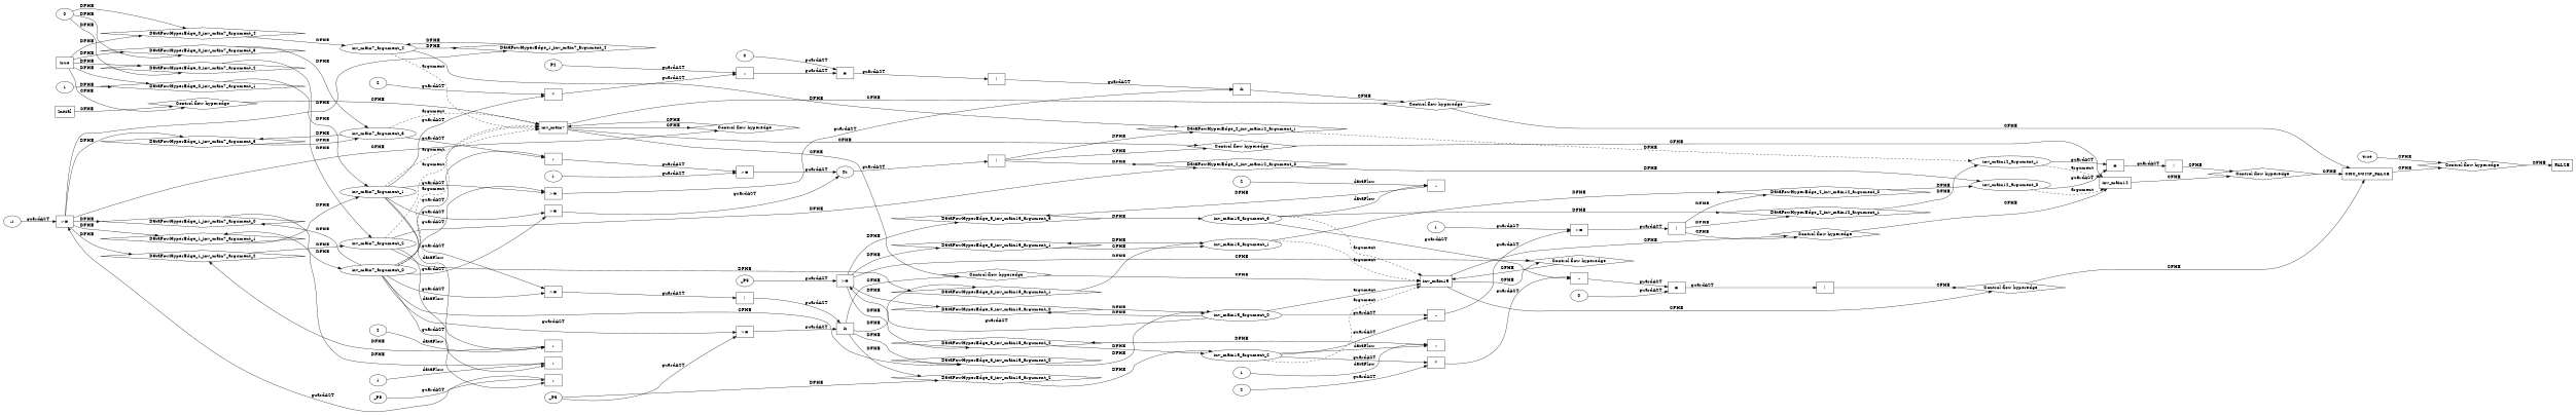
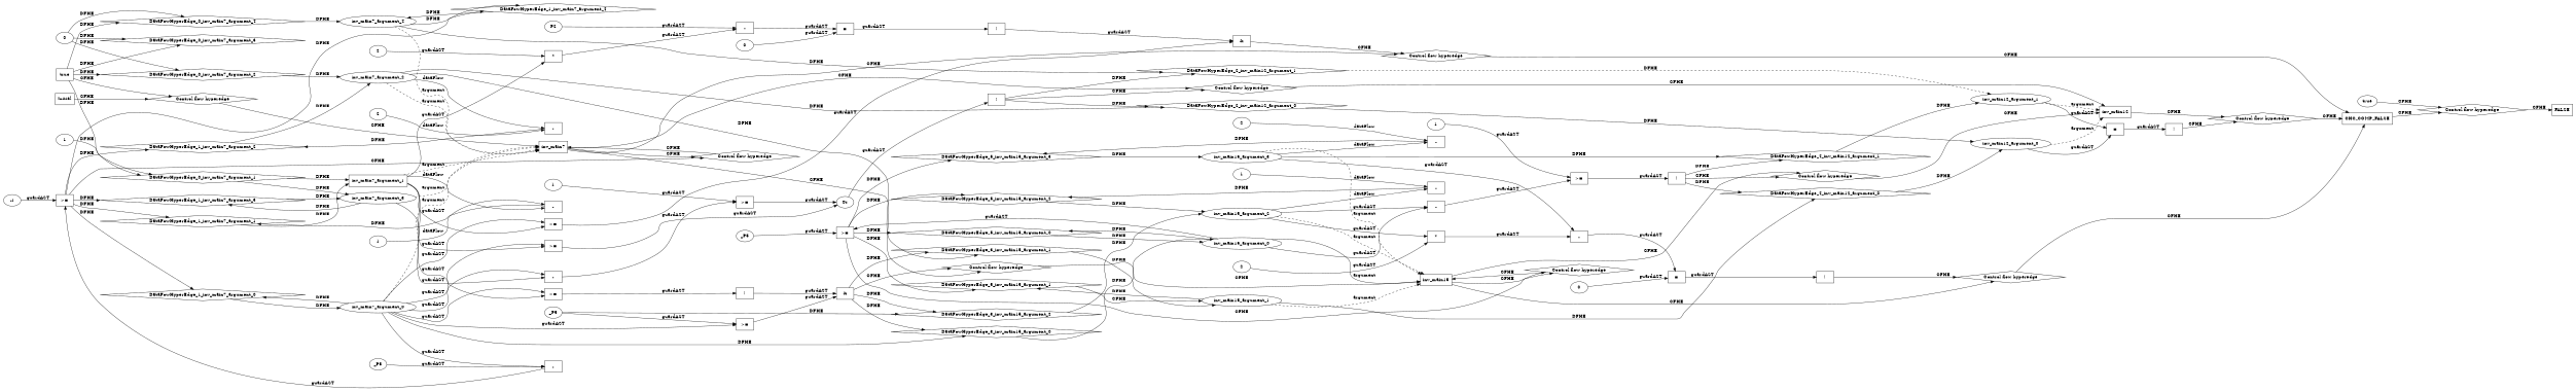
  digraph {
    rankdir=LR
    node [nodeName=argument0 shape=rect]
    n1 [label=CHC_COMP_FALSE nodeName=CHC_COMP_FALSE]
    n2 [label="Control flow hyperedge" nodeName=ControlFowHyperEdge_9 shape=diamond]
    n3 [label=FALSE nodeName=FALSE]
    n4 [label=inv_main12 nodeName=inv_main12]
    n5 [label="Control flow hyperedge" nodeName=ControlFowHyperEdge_8 shape=diamond]
    n6 [label=inv_main15 nodeName=inv_main15]
    n7 [label="Control flow hyperedge" nodeName=ControlFowHyperEdge_4 shape=diamond]
    n8 [label="Control flow hyperedge" nodeName=ControlFowHyperEdge_5 shape=diamond]
    n9 [label="Control flow hyperedge" nodeName=ControlFowHyperEdge_7 shape=diamond]
    n10 [label=inv_main7 nodeName=inv_main7]
    n11 [label="Control flow hyperedge" nodeName=ControlFowHyperEdge_1 shape=diamond]
    n12 [label="Control flow hyperedge" nodeName=ControlFowHyperEdge_2 shape=diamond]
    n13 [label="Control flow hyperedge" nodeName=ControlFowHyperEdge_3 shape=diamond]
    n14 [label="Control flow hyperedge" nodeName=ControlFowHyperEdge_6 shape=diamond]
    n15 [label=Initial nodeName=Initial]
    n16 [label="Control flow hyperedge" nodeName=ControlFowHyperEdge_0 shape=diamond]
    n17 [label=inv_main7_argument_0 shape=oval]
    n18 [label="-" nodeName=xxxinv_main7___inv_main7_1xxxguard_0_node_1]
    n19 [label="-" nodeName=xxxinv_main12___inv_main7_2xxxguard_0_node_3]
    n20 [label=">=" nodeName=xxxinv_main12___inv_main7_2xxxguard_0_node_7]
    n21 [label=">=" nodeName=xxxinv_main15___inv_main7_3xxxguard_0_node_1]
    n22 [label=">=" nodeName=xxxinv_main15___inv_main7_3xxxguard1_node_0]
    n23 [label=">=" nodeName=xxxCHC_COMP_FALSE___inv_main7_6xxxguard1_node_0]
    n24 [label=DataFowHyperEdge_1_inv_main7_argument_0 nodeName=DataFowHyperEdge_1_inv_main7_argument_0 shape=diamond]
    n25 [label=DataFowHyperEdge_3_inv_main15_argument_0 nodeName=DataFowHyperEdge_3_inv_main15_argument_0 shape=diamond]
    n26 [label=">=" nodeName=xxxinv_main7___inv_main7_1xxxguard_0_node_0]
    n27 [label=">=" nodeName=xxxinv_main12___inv_main7_2xxxguard_0_node_2]
    n28 [label=Or nodeName=xxxinv_main12___inv_main7_2xxxguard_0_node_1 shape=""]
    n29 [label="!" nodeName=xxxinv_main15___inv_main7_3xxxguard_0_node_0]
    n30 [label="&" nodeName=xxxinv_main15___inv_main7_3xxx_and]
    n31 [label="&" nodeName=xxxCHC_COMP_FALSE___inv_main7_6xxx_and]
    n32 [label=inv_main15_argument_0 shape=oval]
-   n33 [label=inv_main7_argument_1 nodeName=argument1 shape=oval]
+   n33 [label=inv_main7_argument_1 nodeName=argument1 shape=box]
    n34 [label="-" nodeName=xxxinv_main7___inv_main7_1xxxdataFlow_0_node_0]
    n35 [label="*" nodeName=xxxCHC_COMP_FALSE___inv_main7_6xxxguard_0_node_4]
    n36 [label=DataFowHyperEdge_1_inv_main7_argument_1 nodeName=DataFowHyperEdge_1_inv_main7_argument_1 shape=diamond]
    n37 [label="-" nodeName=xxxCHC_COMP_FALSE___inv_main7_6xxxguard_0_node_2]
    n38 [label=inv_main7_argument_2 nodeName=argument2 shape=oval]
    n39 [label="-" nodeName=xxxinv_main7___inv_main7_1xxxdataFlow1_node_0]
    n40 [label=DataFowHyperEdge_2_inv_main12_argument_0 nodeName=DataFowHyperEdge_2_inv_main12_argument_0 shape=diamond]
    n41 [label=DataFowHyperEdge_3_inv_main15_argument_1 nodeName=DataFowHyperEdge_3_inv_main15_argument_1 shape=diamond]
    n42 [label=DataFowHyperEdge_1_inv_main7_argument_2 nodeName=DataFowHyperEdge_1_inv_main7_argument_2 shape=diamond]
    n43 [label=inv_main12_argument_0 shape=oval]
    n44 [label=inv_main15_argument_1 nodeName=argument1 shape=oval]
    n45 [label=inv_main7_argument_3 nodeName=argument3 shape=oval]
    n46 [label=DataFowHyperEdge_1_inv_main7_argument_3 nodeName=DataFowHyperEdge_1_inv_main7_argument_3 shape=diamond]
    n47 [label=inv_main7_argument_4 nodeName=argument4 shape=oval]
    n48 [label=DataFowHyperEdge_1_inv_main7_argument_4 nodeName=DataFowHyperEdge_1_inv_main7_argument_4 shape=diamond]
    n49 [label=DataFowHyperEdge_2_inv_main12_argument_1 nodeName=DataFowHyperEdge_2_inv_main12_argument_1 shape=diamond]
    n50 [label=inv_main12_argument_1 nodeName=argument1 shape=oval]
    n51 [label="=" nodeName=xxxCHC_COMP_FALSE___inv_main12_8xxxguard_0_node_1]
    n52 [label="!" nodeName=xxxCHC_COMP_FALSE___inv_main12_8xxxguard_0_node_0]
    n53 [label="-" nodeName=xxxinv_main12___inv_main15_4xxxguard_0_node_2]
    n54 [label=">=" nodeName=xxxinv_main15___inv_main15_5xxxguard_0_node_0]
    n55 [label=DataFowHyperEdge_5_inv_main15_argument_0 nodeName=DataFowHyperEdge_5_inv_main15_argument_0 shape=diamond]
    n56 [label=">=" nodeName=xxxinv_main12___inv_main15_4xxxguard_0_node_1]
    n57 [label=DataFowHyperEdge_5_inv_main15_argument_1 nodeName=DataFowHyperEdge_5_inv_main15_argument_1 shape=diamond]
    n58 [label=DataFowHyperEdge_5_inv_main15_argument_2 nodeName=DataFowHyperEdge_5_inv_main15_argument_2 shape=diamond]
    n59 [label=DataFowHyperEdge_5_inv_main15_argument_3 nodeName=DataFowHyperEdge_5_inv_main15_argument_3 shape=diamond]
    n60 [label=DataFowHyperEdge_4_inv_main12_argument_0 nodeName=DataFowHyperEdge_4_inv_main12_argument_0 shape=diamond]
    n61 [label=inv_main15_argument_2 nodeName=argument2 shape=oval]
    n62 [label="-" nodeName=xxxinv_main15___inv_main15_5xxxdataFlow_0_node_0]
    n63 [label="*" nodeName=xxxCHC_COMP_FALSE___inv_main15_7xxxguard_0_node_4]
    n64 [label="-" nodeName=xxxCHC_COMP_FALSE___inv_main15_7xxxguard_0_node_2]
    n65 [label=inv_main15_argument_3 nodeName=argument3 shape=oval]
    n66 [label="-" nodeName=xxxinv_main15___inv_main15_5xxxdataFlow1_node_0]
    n67 [label=DataFowHyperEdge_4_inv_main12_argument_1 nodeName=DataFowHyperEdge_4_inv_main12_argument_1 shape=diamond]
    n68 [label="=" nodeName=xxxCHC_COMP_FALSE___inv_main15_7xxxguard_0_node_1]
    n69 [label=true nodeName=true_0]
    n70 [label=DataFowHyperEdge_0_inv_main7_argument_1 nodeName=DataFowHyperEdge_0_inv_main7_argument_1 shape=diamond]
    n71 [label=DataFowHyperEdge_0_inv_main7_argument_2 nodeName=DataFowHyperEdge_0_inv_main7_argument_2 shape=diamond]
    n72 [label=DataFowHyperEdge_0_inv_main7_argument_3 nodeName=DataFowHyperEdge_0_inv_main7_argument_3 shape=diamond]
    n73 [label=DataFowHyperEdge_0_inv_main7_argument_4 nodeName=DataFowHyperEdge_0_inv_main7_argument_4 shape=diamond]
    n74 [label=1 nodeName=xxxinv_main7___Initial_0xxxdataFlow_0_node_0 shape=""]
    n75 [label=0 nodeName=xxxinv_main7___Initial_0xxxdataFlow1_node_0 shape=""]
    n76 [label=_P5 nodeName=xxxinv_main7___inv_main7_1xxxguard_0_node_3 shape=""]
    n77 [label=-1 nodeName=xxxinv_main7___inv_main7_1xxxguard_0_node_4 shape=""]
    n78 [label=1 nodeName=xxxinv_main7___inv_main7_1xxxdataFlow_0_node_2 shape=""]
    n79 [label=2 nodeName=xxxinv_main7___inv_main7_1xxxdataFlow1_node_2 shape=""]
    n80 [label="!" nodeName=xxxinv_main12___inv_main7_2xxxguard_0_node_0]
    n81 [label=1 nodeName=xxxinv_main12___inv_main7_2xxxguard_0_node_6 shape=""]
    n82 [label=DataFowHyperEdge_3_inv_main15_argument_2 nodeName=DataFowHyperEdge_3_inv_main15_argument_2 shape=diamond]
    n83 [label=_P5 nodeName=xxxinv_main15___inv_main7_3xxxdataFlow_0_node_0 shape=""]
    n84 [label="!" nodeName=xxxinv_main12___inv_main15_4xxxguard_0_node_0]
    n85 [label=1 nodeName=xxxinv_main12___inv_main15_4xxxguard_0_node_5 shape=""]
    n86 [label=_P5 nodeName=xxxinv_main15___inv_main15_5xxxguard_0_node_2 shape=""]
    n87 [label=1 nodeName=xxxinv_main15___inv_main15_5xxxdataFlow_0_node_2 shape=""]
    n88 [label=2 nodeName=xxxinv_main15___inv_main15_5xxxdataFlow1_node_2 shape=""]
    n89 [label="!" nodeName=xxxCHC_COMP_FALSE___inv_main7_6xxxguard_0_node_0]
    n90 [label="=" nodeName=xxxCHC_COMP_FALSE___inv_main7_6xxxguard_0_node_1]
    n91 [label=P2 nodeName=xxxCHC_COMP_FALSE___inv_main7_6xxxguard_0_node_3 shape=""]
    n92 [label=2 nodeName=xxxCHC_COMP_FALSE___inv_main7_6xxxguard_0_node_5 shape=""]
    n93 [label=0 nodeName=xxxCHC_COMP_FALSE___inv_main7_6xxxguard_0_node_7 shape=""]
    n94 [label="!" nodeName=xxxCHC_COMP_FALSE___inv_main15_7xxxguard_0_node_0]
    n95 [label=2 nodeName=xxxCHC_COMP_FALSE___inv_main15_7xxxguard_0_node_5 shape=""]
    n96 [label=0 nodeName=xxxCHC_COMP_FALSE___inv_main15_7xxxguard_0_node_7 shape=""]
    n97 [label=true nodeName=xxxFALSE___CHC_COMP_FALSE_9xxxguard_0_node_0 shape=""]
    n1 -> n2 [label=CFHE]
    n2 -> n3 [label=CFHE]
    n4 -> n5 [label=CFHE]
    n5 -> n1 [label=CFHE]
    n6 -> n7 [label=CFHE]
    n6 -> n8 [label=CFHE]
    n6 -> n9 [label=CFHE]
    n7 -> n4 [label=CFHE]
    n8 -> n6 [label=CFHE]
    n9 -> n1 [label=CFHE]
    n10 -> n11 [label=CFHE]
    n10 -> n12 [label=CFHE]
    n10 -> n13 [label=CFHE]
    n10 -> n14 [label=CFHE]
    n11 -> n10 [label=CFHE]
    n12 -> n4 [label=CFHE]
    n13 -> n6 [label=CFHE]
    n14 -> n1 [label=CFHE]
    n15 -> n16 [label=CFHE]
    n16 -> n10 [label=CFHE]
    n17 -> n10 [label=argument style=dashed]
    n17 -> n18 [label=guardAST]
    n17 -> n19 [label=guardAST]
    n17 -> n20 [label=guardAST]
    n17 -> n21 [label=guardAST]
    n17 -> n22 [label=guardAST]
    n17 -> n23 [label=guardAST]
    n17 -> n24 [label=DFHE]
-   n17 -> n25 [label=CFHE]
+   n17 -> n25 [label=DFHE]
    n18 -> n26 [label=guardAST]
    n19 -> n27 [label=guardAST]
    n20 -> n28 [label=guardAST]
    n21 -> n29 [label=guardAST]
    n22 -> n30 [label=guardAST]
    n23 -> n31 [label=guardAST]
    n24 -> n17 [label=DFHE]
    n25 -> n32 [label=DFHE]
    n26 -> n11 [label=CFHE]
    n26 -> n24 [label=DFHE]
    n26 -> n36 [label=DFHE]
    n26 -> n42 [label=DFHE]
    n26 -> n46 [label=DFHE]
    n26 -> n48 [label=DFHE]
    n27 -> n28 [label=guardAST]
    n28 -> n80 [label=guardAST]
    n29 -> n30 [label=guardAST]
    n30 -> n13 [label=CFHE]
    n30 -> n25 [label=DFHE]
    n30 -> n41 [label=DFHE]
    n30 -> n82 [label=DFHE]
    n31 -> n14 [label=CFHE]
    n32 -> n6 [label=argument style=solid]
    n32 -> n53 [label=guardAST]
    n32 -> n54 [label=guardAST]
    n32 -> n55 [label=DFHE]
    n33 -> n10 [label=argument style=dashed]
    n33 -> n20 [label=guardAST]
    n33 -> n21 [label=guardAST]
    n33 -> n23 [label=guardAST]
    n33 -> n34 [label=dataFlow]
    n33 -> n35 [label=guardAST]
    n34 -> n36 [label=DFHE]
    n35 -> n37 [label=guardAST]
    n36 -> n33 [label=DFHE]
    n37 -> n90 [label=guardAST]
    n38 -> n10 [label=argument style=dashed]
    n38 -> n39 [label=dataFlow]
    n38 -> n40 [label=DFHE]
    n38 -> n41 [label=DFHE]
    n39 -> n42 [label=DFHE]
    n40 -> n43 [label=DFHE]
    n41 -> n44 [label=DFHE]
    n42 -> n38 [label=DFHE]
    n43 -> n4 [label=argument style=dashed]
    n43 -> n51 [label=guardAST]
    n44 -> n6 [label=argument style=dashed]
    n44 -> n57 [label=DFHE]
    n44 -> n60 [label=DFHE]
    n45 -> n10 [label=argument style=dashed]
    n45 -> n19 [label=guardAST]
    n45 -> n46 [label=DFHE]
    n46 -> n45 [label=DFHE]
    n47 -> n10 [label=argument style=dashed]
    n47 -> n48 [label=DFHE]
    n47 -> n49 [label=DFHE]
    n48 -> n47 [label=DFHE]
    n49 -> n50 [label=DFHE style=dashed]
    n50 -> n4 [label=argument style=dashed]
    n50 -> n51 [label=guardAST]
    n51 -> n52 [label=guardAST]
    n52 -> n5 [label=CFHE]
    n53 -> n56 [label=guardAST]
    n54 -> n8 [label=CFHE]
    n54 -> n55 [label=DFHE]
    n54 -> n57 [label=DFHE]
    n54 -> n58 [label=DFHE]
    n54 -> n59 [label=DFHE]
    n55 -> n32 [label=DFHE]
    n56 -> n84 [label=guardAST]
    n57 -> n44 [label=CFHE]
    n58 -> n61 [label=DFHE]
    n59 -> n65 [label=DFHE]
    n60 -> n43 [label=DFHE]
    n61 -> n6 [label=argument style=dashed]
    n61 -> n53 [label=guardAST]
    n61 -> n62 [label=dataFlow]
    n61 -> n63 [label=guardAST]
    n62 -> n58 [label=DFHE]
    n63 -> n64 [label=guardAST]
    n64 -> n68 [label=guardAST]
    n65 -> n6 [label=argument style=dashed]
    n65 -> n64 [label=guardAST]
    n65 -> n66 [label=dataFlow]
    n65 -> n67 [label=DFHE]
    n66 -> n59 [label=DFHE]
    n67 -> n50 [label=DFHE]
    n68 -> n94 [label=guardAST]
    n69 -> n16 [label=CFHE]
    n69 -> n70 [label=DFHE]
    n69 -> n71 [label=DFHE]
    n69 -> n72 [label=DFHE]
    n69 -> n73 [label=DFHE]
    n70 -> n33 [label=DFHE]
    n71 -> n38 [label=DFHE]
-   n72 -> n45 [label=DFHE]
+   n70 -> n45 [label=DFHE]
    n73 -> n47 [label=DFHE]
    n74 -> n70 [label=DFHE]
    n75 -> n71 [label=DFHE]
    n75 -> n72 [label=DFHE]
    n75 -> n73 [label=DFHE]
    n76 -> n18 [label=guardAST]
    n77 -> n26 [label=guardAST]
    n78 -> n34 [label=dataFlow]
    n79 -> n39 [label=dataFlow]
    n80 -> n12 [label=CFHE]
    n80 -> n40 [label=DFHE]
    n80 -> n49 [label=DFHE]
    n81 -> n27 [label=guardAST]
    n82 -> n61 [label=DFHE]
    n83 -> n22 [label=guardAST]
    n83 -> n82 [label=DFHE]
    n84 -> n7 [label=CFHE]
    n84 -> n60 [label=DFHE]
    n84 -> n67 [label=DFHE]
    n85 -> n56 [label=guardAST]
    n86 -> n54 [label=guardAST]
    n87 -> n62 [label=dataFlow]
    n88 -> n66 [label=dataFlow]
    n89 -> n31 [label=guardAST]
    n90 -> n89 [label=guardAST]
    n91 -> n37 [label=guardAST]
    n92 -> n35 [label=guardAST]
    n93 -> n90 [label=guardAST]
    n94 -> n9 [label=CFHE]
    n95 -> n63 [label=guardAST]
    n96 -> n68 [label=guardAST]
    n97 -> n2 [label=CFHE]
  }
